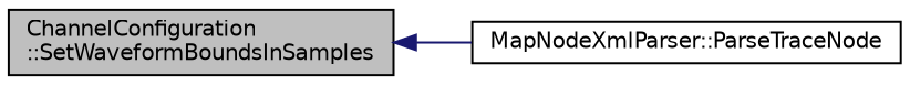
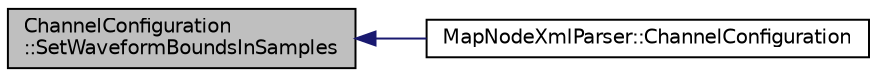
  digraph {
    rankdir=LR
    node [color=black fontname=Helvetica fontsize=10 shape=record style=filled]
    n1 [fillcolor=grey75 fontcolor=black height=0.2 label="ChannelConfiguration\l::SetWaveformBoundsInSamples" width=0.4]
-   n2 [fillcolor=white height=0.2 label="MapNodeXmlParser::ParseTraceNode" width=0.4]
+   n2 [fillcolor=white height=0.2 label="MapNodeXmlParser::ChannelConfiguration" width=0.4]
    n1 -> n2 [color=midnightblue dir=back fontname=Helvetica fontsize=10 labelfontname=Helvetica labelfontsize=10 style=solid]
  }
